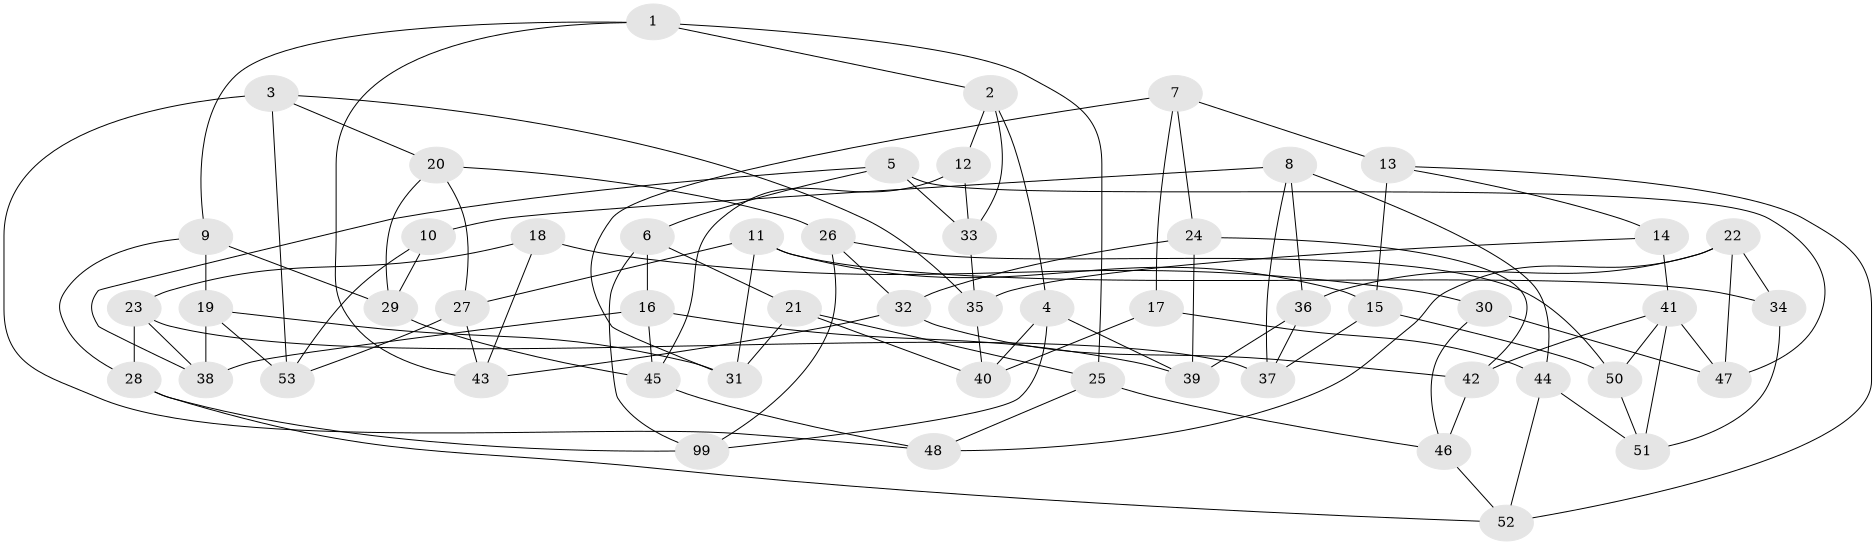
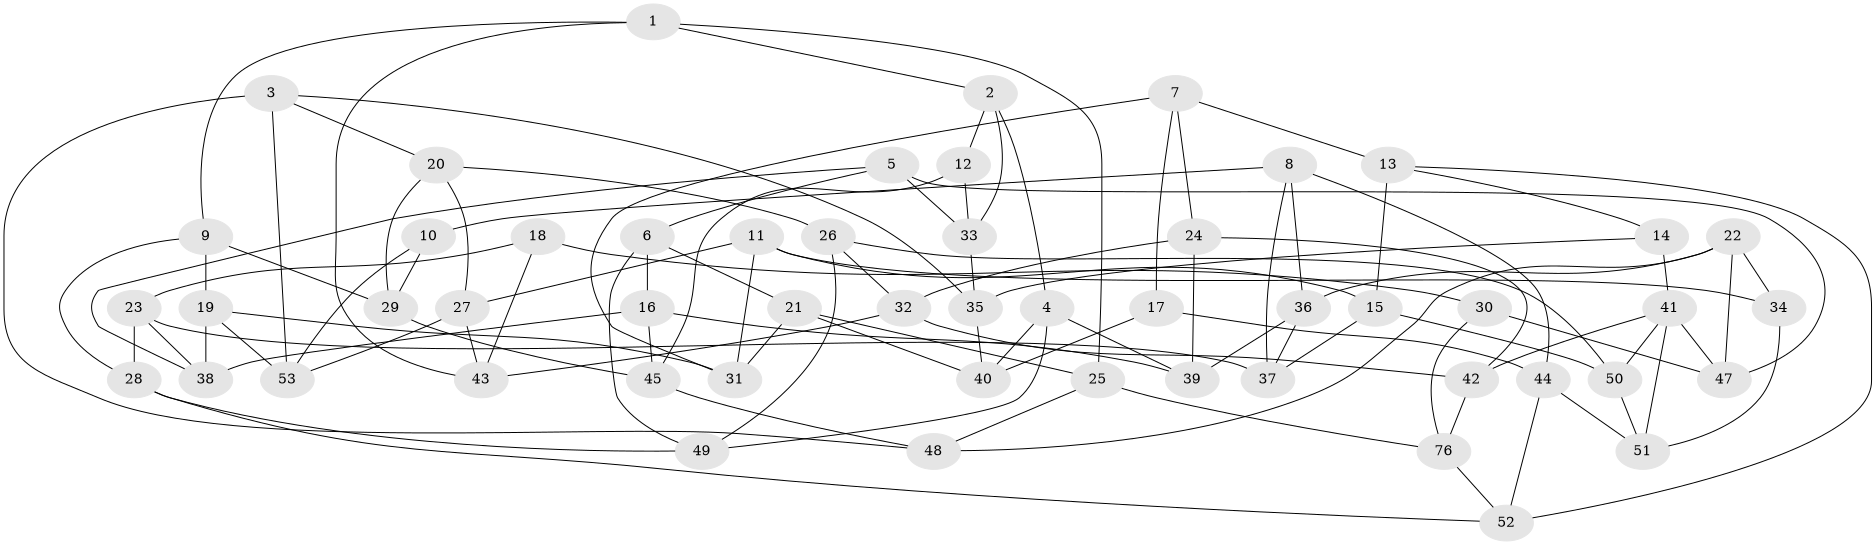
  graph {
    node [color=gray90 style=filled]
    1
    2
    9
    25
    43
    4
    12
    33
    19
    28
    29
    48
-   46
+   46 [label=76]
    39
    40
-   49 [label=99]
+   49
    45
    35
    3
    20
    53
    27
    26
    5
    6
    38
    47
    16
    21
    31
    7
    13
    17
    24
    15
    14
    52
    44
    32
    42
    8
    10
    36
    37
    51
    30
    11
    34
    50
    41
    18
    23
    22
    1 -- 2
    1 -- 9
    1 -- 25
    1 -- 43
    2 -- 4
    2 -- 12
    2 -- 33
    9 -- 19
    9 -- 28
    9 -- 29
    25 -- 48
    25 -- 46
    4 -- 39
    4 -- 40
    4 -- 49
    12 -- 33
    12 -- 45
    33 -- 35
    19 -- 53
    19 -- 38
    19 -- 31
    28 -- 49
    28 -- 52
    29 -- 45
    46 -- 52
    45 -- 48
    35 -- 40
    3 -- 48
    3 -- 35
    3 -- 20
    3 -- 53
    20 -- 29
    20 -- 27
    20 -- 26
    27 -- 43
    27 -- 53
    26 -- 49
    26 -- 32
    26 -- 50
    5 -- 33
    5 -- 6
    5 -- 38
    5 -- 47
    6 -- 49
    6 -- 16
    6 -- 21
    16 -- 39
    16 -- 45
    16 -- 38
    21 -- 25
    21 -- 40
    21 -- 31
    7 -- 31
    7 -- 13
    7 -- 17
    7 -- 24
    13 -- 15
    13 -- 14
    13 -- 52
    17 -- 40
    17 -- 44
    24 -- 39
    24 -- 32
    24 -- 42
    15 -- 37
    15 -- 50
    14 -- 35
    14 -- 41
    44 -- 52
    44 -- 51
    32 -- 43
    32 -- 42
    42 -- 46
    8 -- 44
    8 -- 10
    8 -- 36
    8 -- 37
    10 -- 29
    10 -- 53
    36 -- 39
    36 -- 37
    30 -- 46
    30 -- 47
    11 -- 27
    11 -- 31
    11 -- 15
    11 -- 34
    34 -- 51
    50 -- 51
    41 -- 47
    41 -- 42
    41 -- 51
    41 -- 50
    18 -- 43
    18 -- 30
    18 -- 23
    23 -- 28
    23 -- 38
    23 -- 37
    22 -- 48
    22 -- 47
    22 -- 36
    22 -- 34
  }
